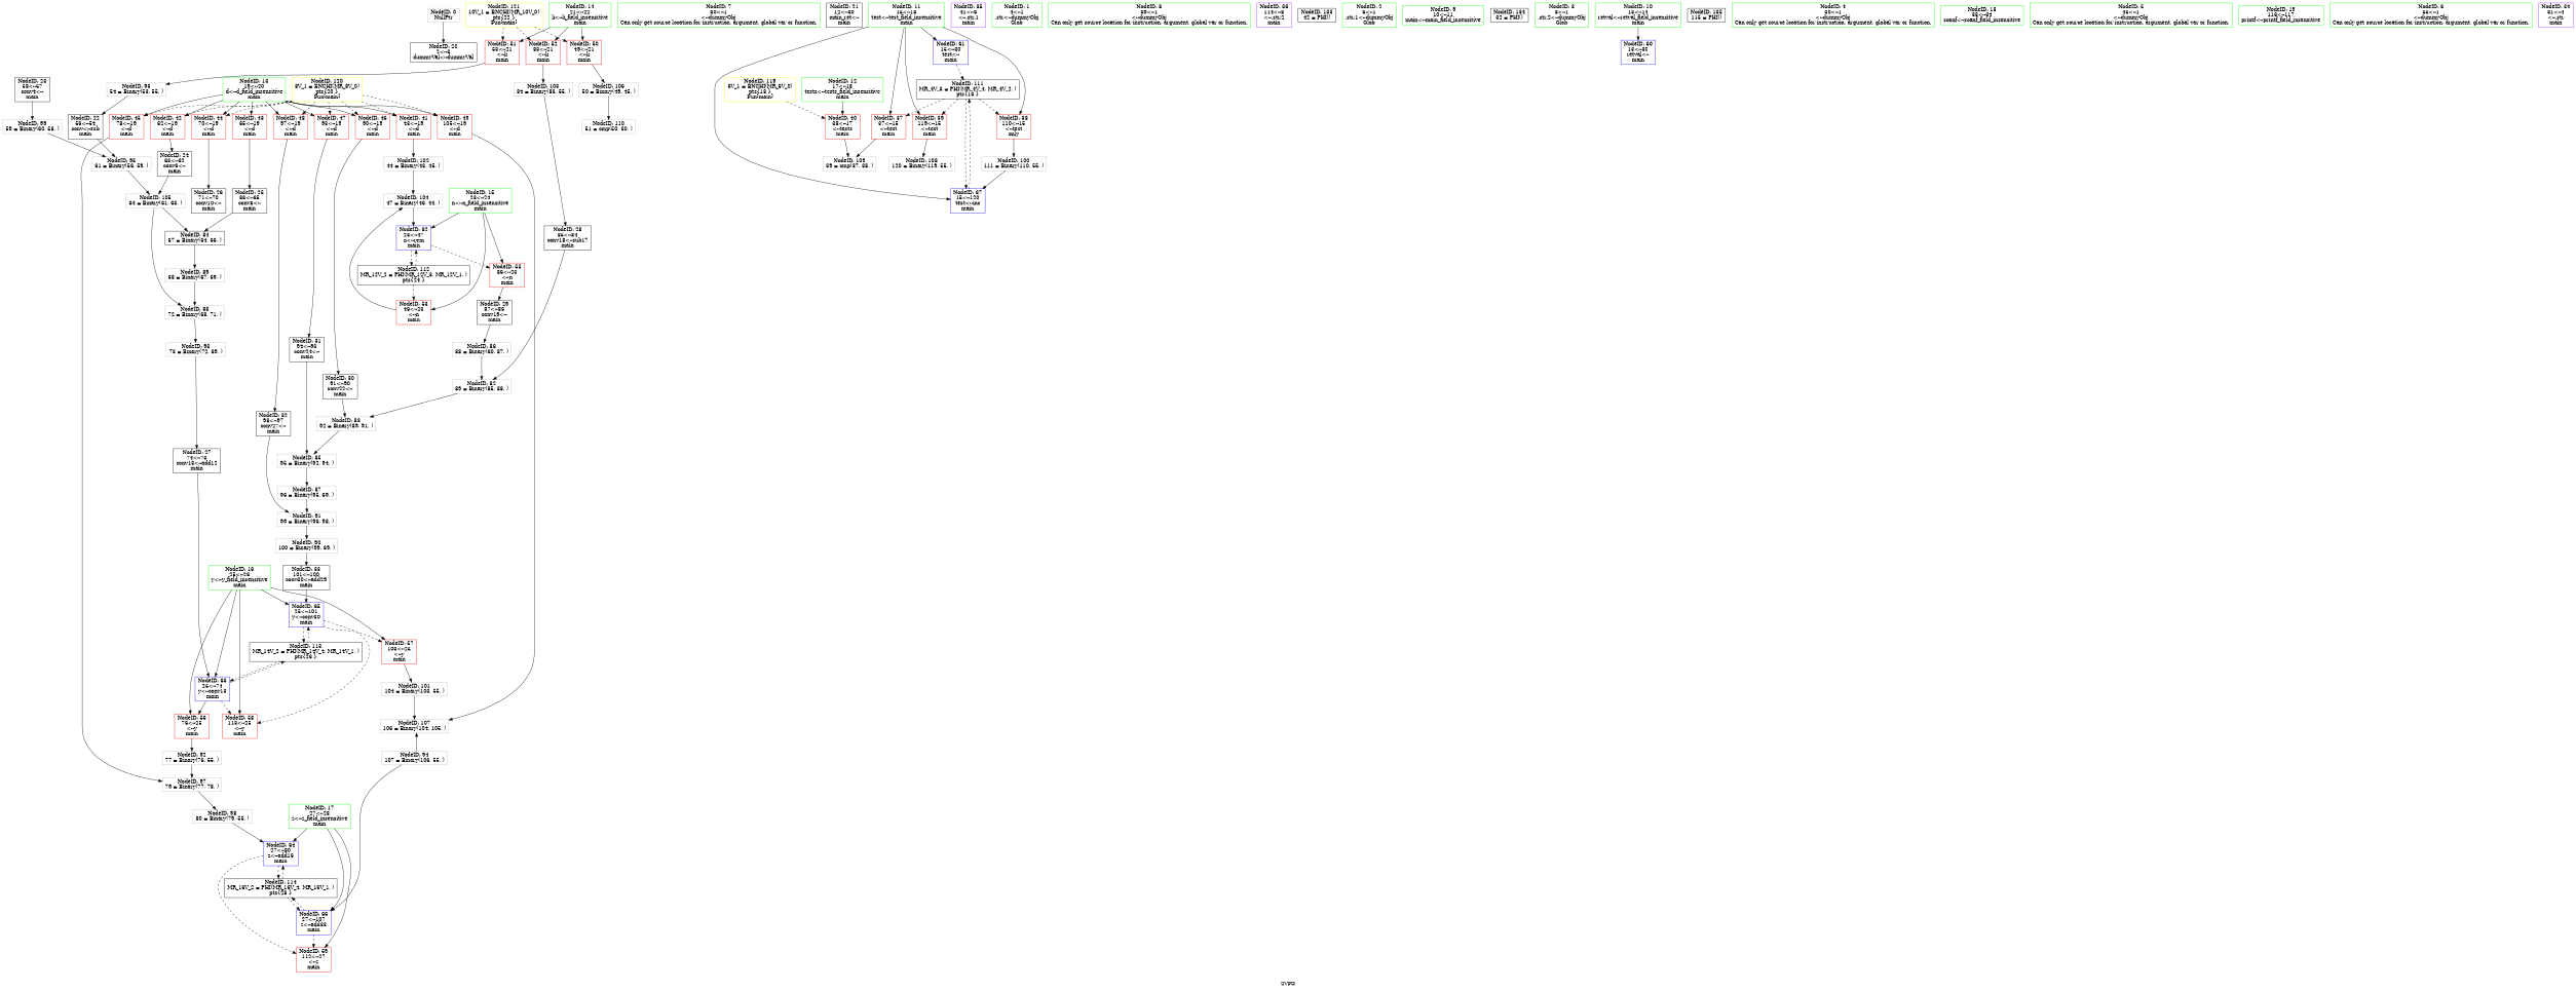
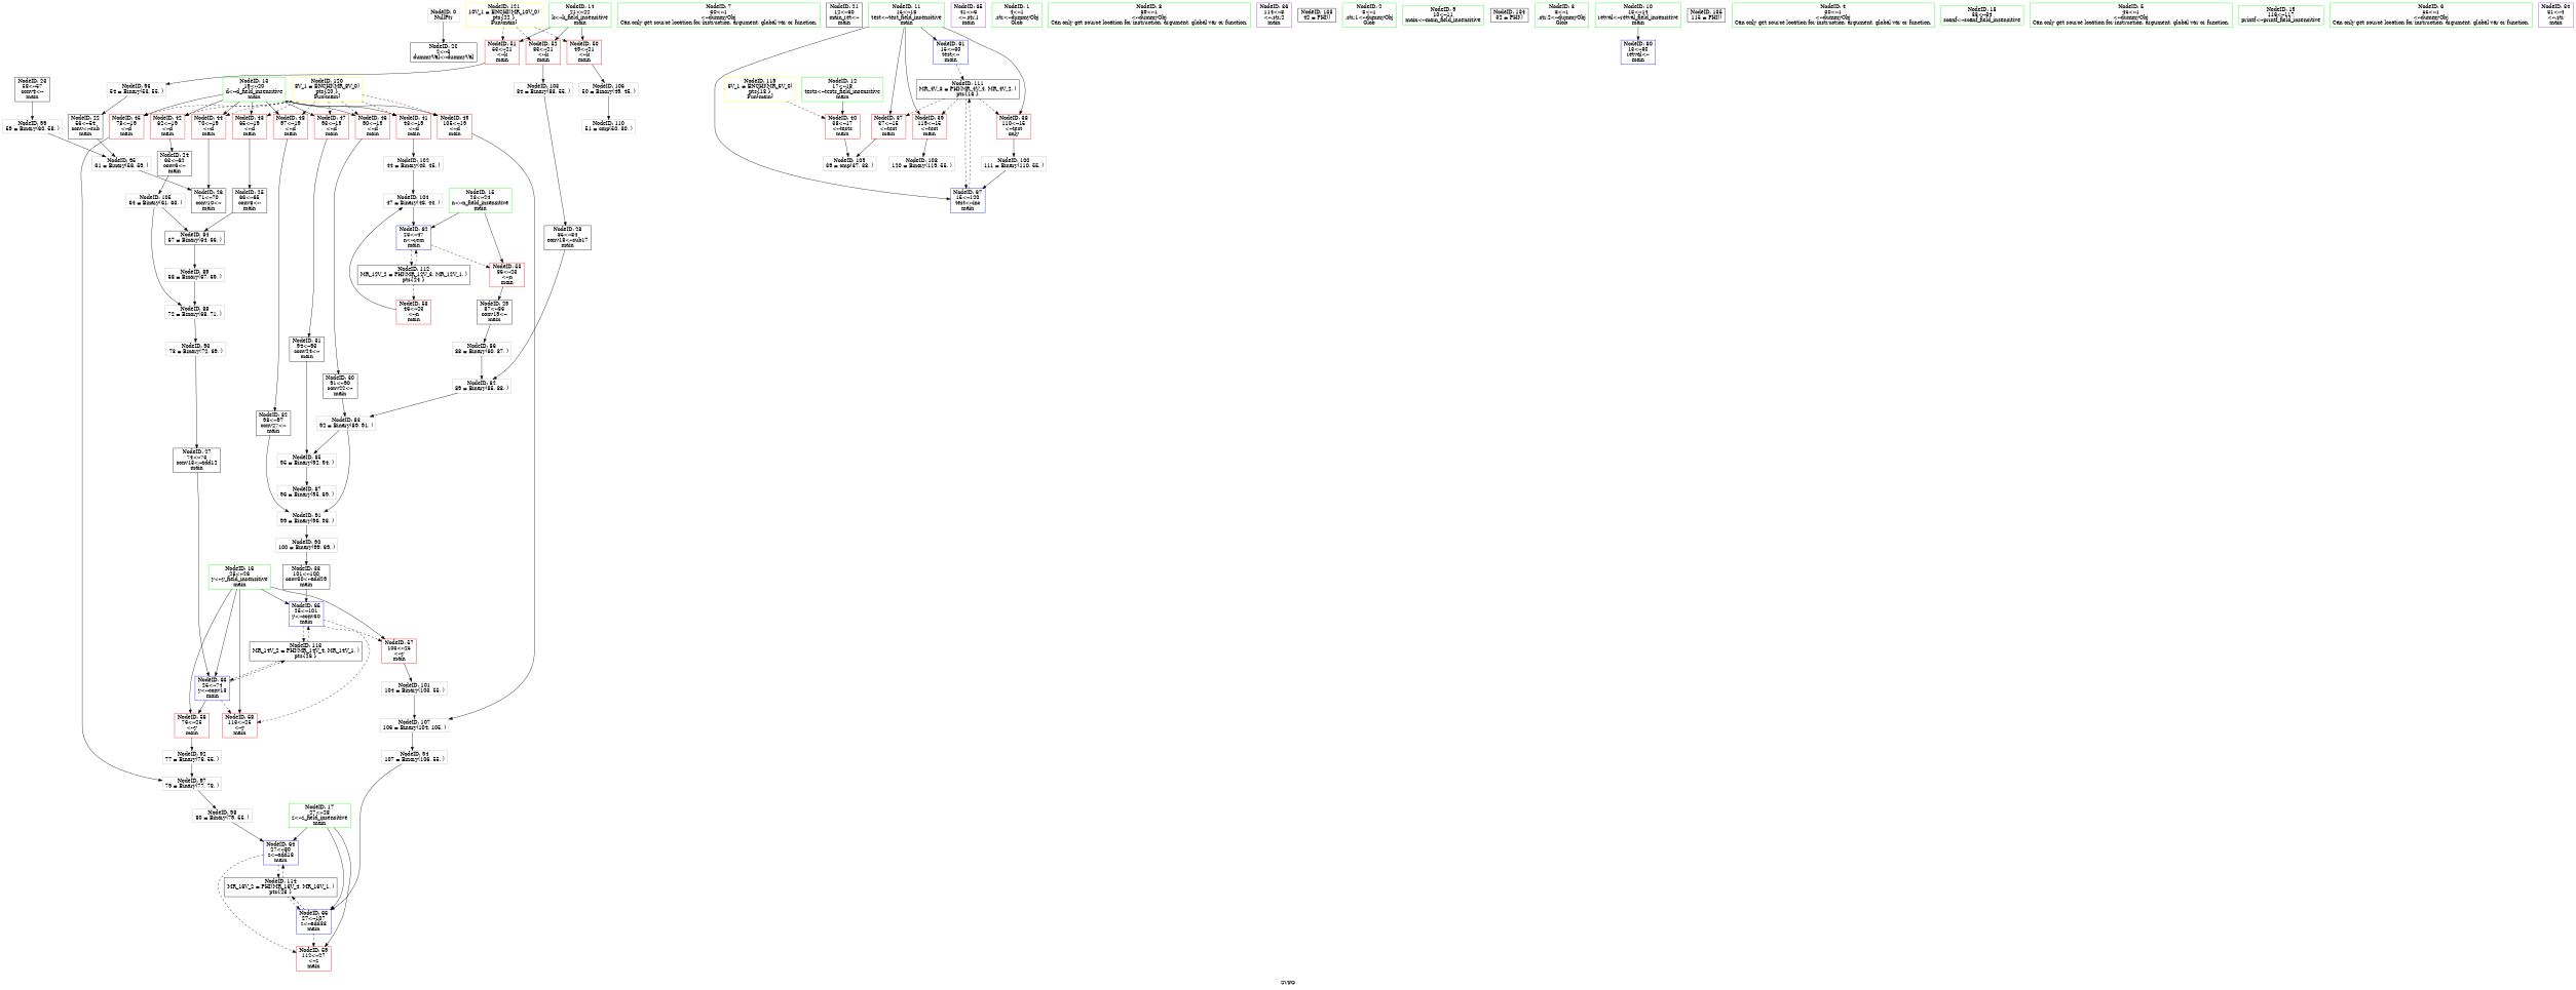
  digraph {
    label=SVFG
    node [color=grey shape=record]
    edge [style=solid]
    n1 [label="{NodeID: 0\nNullPtr}"]
    n2 [color=black label="{NodeID: 20\n2\<--3\ndummyVal\<--dummyVal\n}"]
    n3 [label="{NodeID: 90\n100 = Binary(99, 69, )\n}"]
    n4 [color=black label="{NodeID: 33\n101\<--100\nconv30\<--add29\nmain\n}"]
    n5 [color=blue label="{NodeID: 65\n25\<--101\ny\<--conv30\nmain\n}"]
    n6 [color=red label="{NodeID: 58\n113\<--25\n\<--y\nmain\n}"]
    n7 [color=black label="{NodeID: 113\nMR_14V_2 = PHI(MR_14V_4, MR_14V_1, )\npts\{26 \}\n}"]
    n8 [color=red label="{NodeID: 57\n103\<--25\n\<--y\nmain\n}"]
    n9 [color=green label="{NodeID: 7\n60\<--1\n\<--dummyObj\nCan only get source location for instruction, argument, global var or function.}"]
    n10 [label="{NodeID: 97\n79 = Binary(77, 78, )\n}"]
    n11 [label="{NodeID: 98\n80 = Binary(79, 55, )\n}"]
    n12 [color=blue label="{NodeID: 64\n27\<--80\nz\<--add16\nmain\n}"]
    n13 [color=red label="{NodeID: 59\n112\<--27\n\<--z\nmain\n}"]
    n14 [color=black label="{NodeID: 114\nMR_16V_2 = PHI(MR_16V_4, MR_16V_1, )\npts\{28 \}\n}"]
    n15 [color=green label="{NodeID: 14\n21\<--22\nk\<--k_field_insensitive\nmain\n}"]
    n16 [color=red label="{NodeID: 50\n49\<--21\n\<--k\nmain\n}"]
    n17 [color=red label="{NodeID: 51\n53\<--21\n\<--k\nmain\n}"]
    n18 [color=red label="{NodeID: 52\n83\<--21\n\<--k\nmain\n}"]
    n19 [label="{NodeID: 106\n50 = Binary(49, 45, )\n}"]
    n20 [label="{NodeID: 96\n54 = Binary(53, 55, )\n}"]
    n21 [label="{NodeID: 103\n84 = Binary(83, 55, )\n}"]
    n22 [label="{NodeID: 110\n51 = cmp(50, 30, )\n}"]
    n23 [color=black label="{NodeID: 22\n56\<--54\nconv\<--sub\nmain\n}"]
    n24 [color=black label="{NodeID: 28\n85\<--84\nconv18\<--sub17\nmain\n}"]
    n25 [label="{NodeID: 104\n47 = Binary(46, 44, )\n}"]
    n26 [color=blue label="{NodeID: 62\n23\<--47\nn\<--rem\nmain\n}"]
    n27 [color=red label="{NodeID: 55\n86\<--23\n\<--n\nmain\n}"]
    n28 [color=black label="{NodeID: 112\nMR_12V_2 = PHI(MR_12V_3, MR_12V_1, )\npts\{24 \}\n}"]
    n29 [color=black label="{NodeID: 29\n87\<--86\nconv19\<--\nmain\n}"]
    n30 [color=red label="{NodeID: 53\n46\<--23\n\<--n\nmain\n}"]
    n31 [color=black label="{NodeID: 21\n12\<--30\nmain_ret\<--\nmain\n}"]
    n32 [color=black label="{NodeID: 111\nMR_4V_3 = PHI(MR_4V_4, MR_4V_2, )\npts\{16 \}\n}"]
    n33 [color=red label="{NodeID: 37\n37\<--15\n\<--test\nmain\n}"]
    n34 [color=red label="{NodeID: 38\n110\<--15\n\<--test\nonly\n}"]
    n35 [color=red label="{NodeID: 39\n119\<--15\n\<--test\nmain\n}"]
    n36 [color=blue label="{NodeID: 67\n15\<--120\ntest\<--inc\nmain\n}"]
    n37 [label="{NodeID: 109\n39 = cmp(37, 38, )\n}"]
    n38 [label="{NodeID: 100\n111 = Binary(110, 55, )\n}"]
    n39 [label="{NodeID: 108\n120 = Binary(119, 55, )\n}"]
    n40 [label="{NodeID: 82\n89 = Binary(85, 88, )\n}"]
    n41 [label="{NodeID: 83\n92 = Binary(89, 91, )\n}"]
    n42 [label="{NodeID: 85\n95 = Binary(92, 94, )\n}"]
    n43 [color=purple label="{NodeID: 35\n41\<--6\n\<--.str.1\nmain\n}"]
    n44 [color=red label="{NodeID: 42\n62\<--19\n\<--d\nmain\n}"]
    n45 [color=black label="{NodeID: 24\n63\<--62\nconv6\<--\nmain\n}"]
    n46 [label="{NodeID: 105\n64 = Binary(61, 63, )\n}"]
    n47 [color=black label="{NodeID: 84\n67 = Binary(64, 66, )\n}"]
    n48 [label="{NodeID: 88\n72 = Binary(68, 71, )\n}"]
    n49 [color=red label="{NodeID: 49\n105\<--19\n\<--d\nmain\n}"]
    n50 [label="{NodeID: 107\n106 = Binary(104, 105, )\n}"]
    n51 [label="{NodeID: 94\n107 = Binary(106, 55, )\n}"]
    n52 [color=blue label="{NodeID: 66\n27\<--107\nz\<--add33\nmain\n}"]
    n53 [color=red label="{NodeID: 56\n76\<--25\n\<--y\nmain\n}"]
    n54 [label="{NodeID: 92\n77 = Binary(76, 55, )\n}"]
    n55 [color=blue label="{NodeID: 63\n25\<--74\ny\<--conv13\nmain\n}"]
    n56 [label="{NodeID: 89\n68 = Binary(67, 69, )\n}"]
    n57 [label="{NodeID: 93\n73 = Binary(72, 69, )\n}"]
    n58 [color=green label="{NodeID: 1\n4\<--1\n.str\<--dummyObj\nGlob }"]
    n59 [label="{NodeID: 91\n99 = Binary(96, 98, )\n}"]
    n60 [color=green label="{NodeID: 8\n69\<--1\n\<--dummyObj\nCan only get source location for instruction, argument, global var or function.}"]
    n61 [color=green label="{NodeID: 15\n23\<--24\nn\<--n_field_insensitive\nmain\n}"]
    n62 [color=black label="{NodeID: 23\n58\<--57\nconv4\<--\nmain\n}"]
    n63 [label="{NodeID: 99\n59 = Binary(60, 58, )\n}"]
    n64 [label="{NodeID: 86\n88 = Binary(60, 87, )\n}"]
    n65 [label="{NodeID: 95\n61 = Binary(56, 59, )\n}"]
    n66 [color=yellow label="{NodeID: 119\n6V_1 = ENCHI(MR_6V_0)\npts\{18 \}\nFun[main]}" style=double]
    n67 [color=red label="{NodeID: 40\n38\<--17\n\<--tests\nmain\n}"]
    n68 [color=purple label="{NodeID: 36\n114\<--8\n\<--.str.2\nmain\n}"]
    n69 [color=red label="{NodeID: 43\n65\<--19\n\<--d\nmain\n}"]
    n70 [color=black label="{NodeID: 25\n66\<--65\nconv8\<--\nmain\n}"]
    n71 [color=black label="{NodeID: 133\n42 = PHI()\n}"]
    n72 [label="{NodeID: 101\n104 = Binary(103, 55, )\n}"]
    n73 [label="{NodeID: 87\n96 = Binary(95, 69, )\n}"]
    n74 [color=green label="{NodeID: 2\n6\<--1\n.str.1\<--dummyObj\nGlob }"]
    n75 [color=green label="{NodeID: 9\n10\<--11\nmain\<--main_field_insensitive\n}"]
    n76 [color=green label="{NodeID: 16\n25\<--26\ny\<--y_field_insensitive\nmain\n}"]
    n77 [color=black label="{NodeID: 30\n91\<--90\nconv22\<--\nmain\n}"]
    n78 [color=yellow label="{NodeID: 120\n8V_1 = ENCHI(MR_8V_0)\npts\{20 \}\nFun[main]}" style=double]
    n79 [color=red label="{NodeID: 41\n43\<--19\n\<--d\nmain\n}"]
    n80 [color=red label="{NodeID: 44\n70\<--19\n\<--d\nmain\n}"]
    n81 [color=red label="{NodeID: 45\n78\<--19\n\<--d\nmain\n}"]
    n82 [color=red label="{NodeID: 46\n90\<--19\n\<--d\nmain\n}"]
    n83 [color=red label="{NodeID: 47\n93\<--19\n\<--d\nmain\n}"]
    n84 [color=red label="{NodeID: 48\n97\<--19\n\<--d\nmain\n}"]
    n85 [label="{NodeID: 102\n44 = Binary(43, 45, )\n}"]
    n86 [color=black label="{NodeID: 26\n71\<--70\nconv10\<--\nmain\n}"]
    n87 [color=black label="{NodeID: 31\n94\<--93\nconv24\<--\nmain\n}"]
    n88 [color=black label="{NodeID: 32\n98\<--97\nconv27\<--\nmain\n}"]
    n89 [color=black label="{NodeID: 134\n32 = PHI()\n}"]
    n90 [color=green label="{NodeID: 3\n8\<--1\n.str.2\<--dummyObj\nGlob }"]
    n91 [color=black label="{NodeID: 27\n74\<--73\nconv13\<--add12\nmain\n}"]
    n92 [color=green label="{NodeID: 10\n13\<--14\nretval\<--retval_field_insensitive\nmain\n}"]
    n93 [color=blue label="{NodeID: 60\n13\<--30\nretval\<--\nmain\n}"]
    n94 [color=green label="{NodeID: 17\n27\<--28\nz\<--z_field_insensitive\nmain\n}"]
    n95 [color=yellow label="{NodeID: 121\n10V_1 = ENCHI(MR_10V_0)\npts\{22 \}\nFun[main]}" style=double]
    n96 [color=black label="{NodeID: 135\n115 = PHI()\n}"]
    n97 [color=green label="{NodeID: 4\n30\<--1\n\<--dummyObj\nCan only get source location for instruction, argument, global var or function.}"]
    n98 [color=green label="{NodeID: 11\n15\<--16\ntest\<--test_field_insensitive\nmain\n}"]
    n99 [color=blue label="{NodeID: 61\n15\<--30\ntest\<--\nmain\n}"]
    n100 [color=green label="{NodeID: 18\n33\<--34\nscanf\<--scanf_field_insensitive\n}"]
    n101 [color=green label="{NodeID: 5\n45\<--1\n\<--dummyObj\nCan only get source location for instruction, argument, global var or function.}"]
    n102 [color=green label="{NodeID: 12\n17\<--18\ntests\<--tests_field_insensitive\nmain\n}"]
    n103 [color=green label="{NodeID: 19\n116\<--117\nprintf\<--printf_field_insensitive\n}"]
    n104 [color=green label="{NodeID: 6\n55\<--1\n\<--dummyObj\nCan only get source location for instruction, argument, global var or function.}"]
    n105 [color=green label="{NodeID: 13\n19\<--20\nd\<--d_field_insensitive\nmain\n}"]
    n106 [color=purple label="{NodeID: 34\n31\<--4\n\<--.str\nmain\n}"]
    n1 -> n2
    n3 -> n4
    n4 -> n5
    n5 -> n6 [style=dashed]
    n5 -> n7 [style=dashed]
    n5 -> n8 [style=dashed]
    n7 -> n5 [style=dashed]
    n7 -> n55 [style=dashed]
    n8 -> n72
    n10 -> n11
    n11 -> n12
    n12 -> n13 [style=dashed]
    n12 -> n14 [style=dashed]
    n14 -> n12 [style=dashed]
    n14 -> n52 [style=dashed]
    n15 -> n16
    n15 -> n17
    n15 -> n18
    n16 -> n19
    n17 -> n20
    n18 -> n21
    n19 -> n22
    n20 -> n23
    n21 -> n24
    n23 -> n65
    n24 -> n40
    n25 -> n26
    n26 -> n27 [style=dashed]
    n26 -> n28 [style=dashed]
    n27 -> n29
    n28 -> n26 [style=dashed]
    n28 -> n30 [style=dashed]
    n29 -> n64
    n30 -> n25
    n32 -> n33 [style=dashed]
    n32 -> n34 [style=dashed]
    n32 -> n35 [style=dashed]
    n32 -> n36 [style=dashed]
    n33 -> n37
    n34 -> n38
    n35 -> n39
    n36 -> n32 [style=dashed]
    n38 -> n36
    n40 -> n41
    n41 -> n42
    n42 -> n73
    n44 -> n45
    n45 -> n46
    n46 -> n47
    n46 -> n48
    n47 -> n56
    n48 -> n57
    n49 -> n50
-   n51 -> n50
+   n50 -> n51
    n51 -> n52
    n52 -> n13 [style=dashed]
    n52 -> n14 [style=dashed]
    n53 -> n54
    n54 -> n10
    n55 -> n6 [style=dashed]
    n55 -> n7 [style=dashed]
    n55 -> n53
    n56 -> n48
    n57 -> n91
    n59 -> n3
    n61 -> n26
    n61 -> n27
-   n61 -> n30
    n62 -> n63
    n63 -> n65
    n64 -> n40
-   n65 -> n46
+   n65 -> n86
    n66 -> n67 [style=dashed]
    n67 -> n37
    n69 -> n70
    n70 -> n47
    n72 -> n50
-   n73 -> n59
+   n41 -> n59
    n76 -> n5
    n76 -> n6
    n76 -> n8
    n76 -> n53
    n76 -> n55
    n77 -> n41
    n78 -> n44 [style=dashed]
    n78 -> n49 [style=dashed]
+   n78 -> n69 [style=dashed]
    n78 -> n79 [style=dashed]
    n78 -> n80 [style=dashed]
    n78 -> n81 [style=dashed]
    n78 -> n82 [style=dashed]
    n78 -> n83 [style=dashed]
    n78 -> n84 [style=dashed]
    n79 -> n85
    n80 -> n86
    n81 -> n10
    n82 -> n77
    n83 -> n87
    n84 -> n88
    n85 -> n25
    n87 -> n42
    n88 -> n59
    n91 -> n55
    n92 -> n93
    n94 -> n12
    n94 -> n13
    n94 -> n52
    n95 -> n16 [style=dashed]
    n95 -> n17 [style=dashed]
    n95 -> n18 [style=dashed]
    n98 -> n33
    n98 -> n34
    n98 -> n35
    n98 -> n36
    n98 -> n99
    n99 -> n32 [style=dashed]
    n102 -> n67
    n105 -> n44
    n105 -> n49
    n105 -> n69
    n105 -> n79
    n105 -> n80
    n105 -> n81
    n105 -> n82
    n105 -> n83
    n105 -> n84
  }
